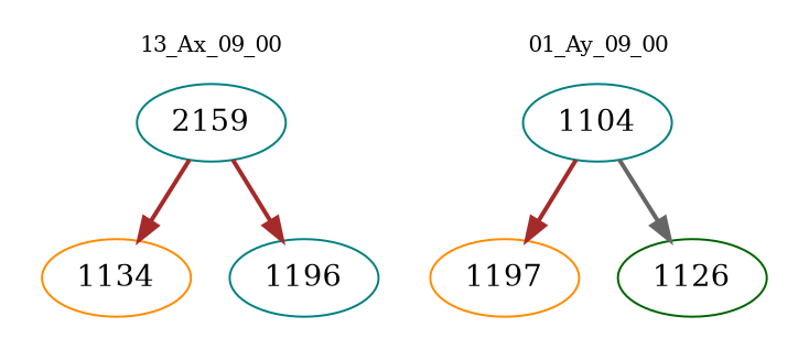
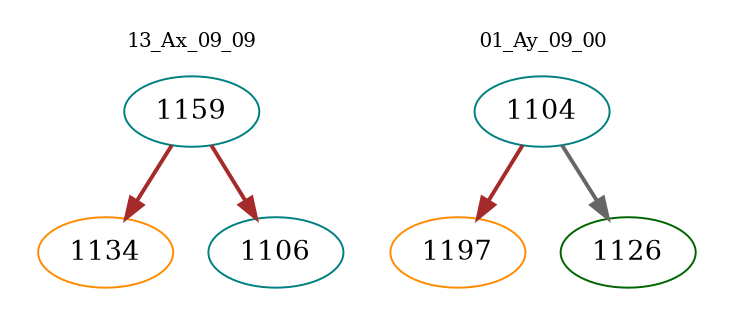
  digraph {
    node [color=teal]
    edge [color=brown style=bold]
-   n1 [label=2159]
+   n1 [label=1159]
    n2 [color=darkorange label=1134]
-   n3 [label=1196]
+   n3 [label=1106]
    n4 [label=1104]
    n5 [color=darkorange label=1197]
    n6 [color=darkgreen label=1126]
    subgraph cluster_1 {
      color=white
      fontsize=10
-     label="13_Ax_09_00"
+     label="13_Ax_09_09"
      n1
      n2
      n3
    }
    subgraph cluster_2 {
      color=white
      fontsize=10
      label="01_Ay_09_00"
      n4
      n5
      n6
    }
    n1 -> n2
    n1 -> n3
    n4 -> n5
    n4 -> n6 [color=gray40]
  }
